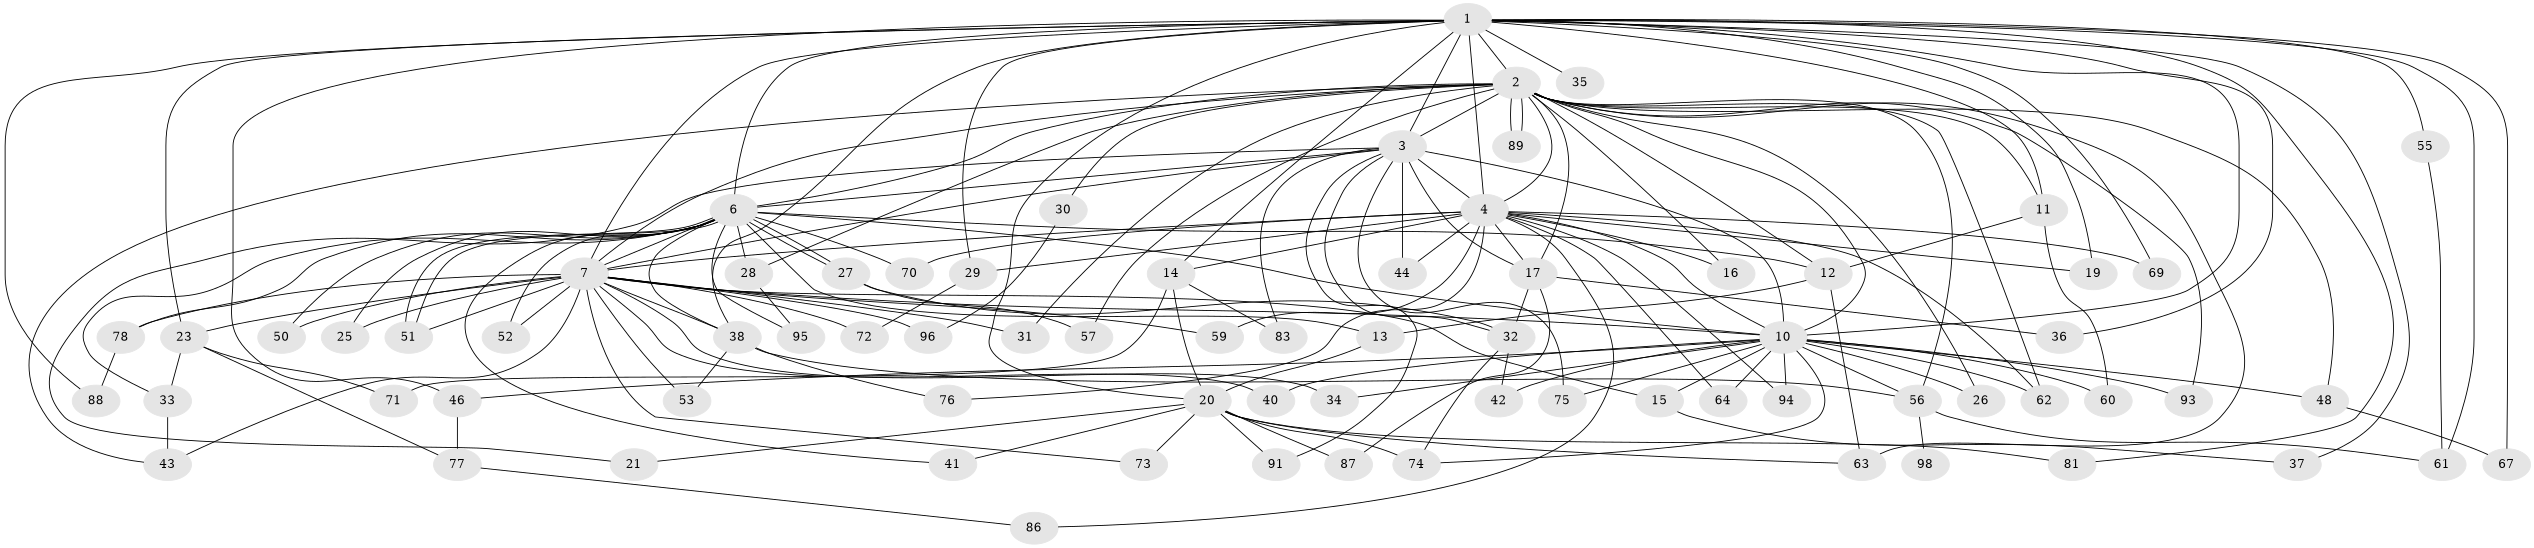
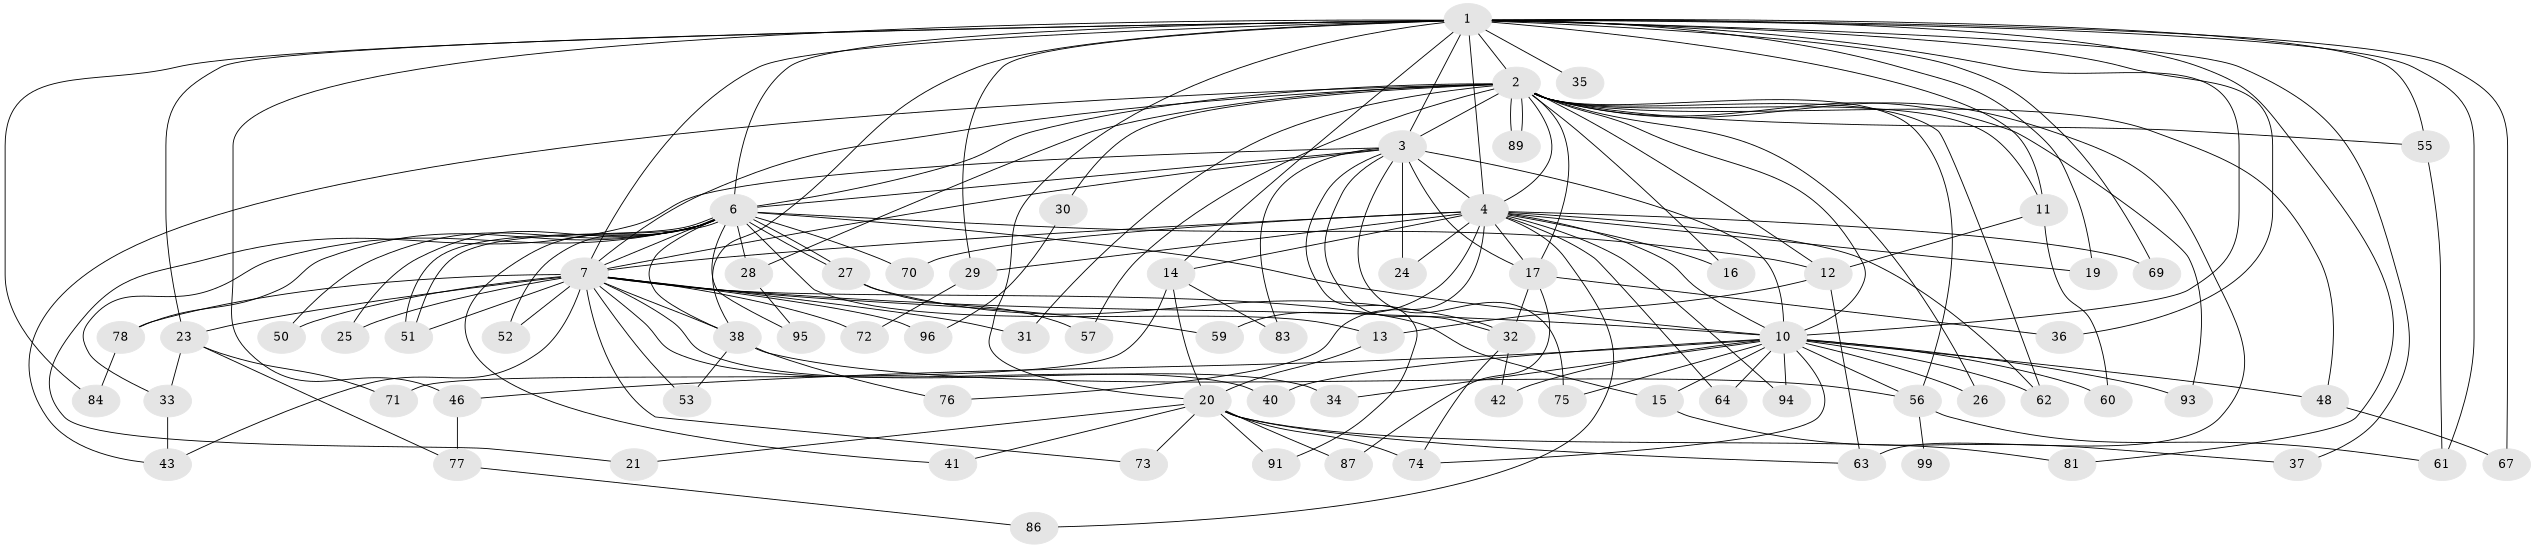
  graph {
    fontname="DejaVu Serif"
    node [color=gray90 fontname="DejaVu Serif" style=filled]
    edge [fontname="DejaVu Serif"]
    1 [super="+5"]
    2 [super="+24"]
    3 [super="+18"]
    4 [super="+9"]
    6 [super="+8"]
    7 [super="+45"]
    10 [super="+22"]
    11
    14 [super="+47"]
    19 [super="+79"]
    20 [super="+90"]
    23
    29 [super="+58"]
    35
    36
    37
    38 [super="+80"]
    46
    55
    61 [super="+85"]
    67
    69
    81
-   84 [label=88]
+   84
    12 [super="+54"]
    16 [super="+68"]
    17 [super="+82"]
    26
    28
    30
    31
    43 [super="+49"]
    48
    56 [super="+92"]
    57
    62 [super="+98"]
    63 [super="+66"]
    89
    93
    21
    32 [super="+39"]
-   44
+   44 [label=24]
    75
    83
    91
    59
    64
    70
    76
    86
    94
    50 [super="+97"]
    13
    25
    27
    33
    41
    51 [super="+88"]
    52
    78
    95
    15
    34
    40
    53
    72
    73
    96
    42
    60 [super="+65"]
    74
    71
    87
    77
-   99 [label=98]
+   99
    1 -- 2 [weight=3]
    1 -- 3 [weight=3]
    1 -- 4 [weight=4]
    1 -- 6 [weight=4]
    1 -- 7 [weight=2]
    1 -- 10 [weight=3]
    1 -- 11
    1 -- 14
    1 -- 19
    1 -- 20
    1 -- 23
    1 -- 29
    1 -- 35 [weight=2]
    1 -- 36
    1 -- 37
    1 -- 38
    1 -- 46
    1 -- 55
    1 -- 61 [weight=2]
    1 -- 67
    1 -- 69
    1 -- 81
    1 -- 84
    2 -- 3
    2 -- 4 [weight=2]
    2 -- 6 [weight=2]
    2 -- 7
    2 -- 10
    2 -- 11
+   2 -- 55
    2 -- 12
    2 -- 16
    2 -- 17
    2 -- 26
    2 -- 28
    2 -- 30
    2 -- 31
    2 -- 43
    2 -- 48
    2 -- 56
    2 -- 57
    2 -- 62
    2 -- 63
    2 -- 89
    2 -- 89
    2 -- 93
    3 -- 4 [weight=2]
    3 -- 6 [weight=2]
    3 -- 7
    3 -- 10
    3 -- 17
    3 -- 21
    3 -- 32
    3 -- 44
    3 -- 75
    3 -- 83
    3 -- 91
    4 -- 7 [weight=3]
    4 -- 10 [weight=2]
    4 -- 14
    4 -- 19 [weight=2]
    4 -- 29 [weight=2]
    4 -- 69
    4 -- 16 [weight=2]
    4 -- 17
    4 -- 62
    4 -- 44
    4 -- 59
    4 -- 64
    4 -- 70
    4 -- 76
    4 -- 86
    4 -- 94
    6 -- 7 [weight=2]
    6 -- 10 [weight=2]
    6 -- 38
    6 -- 12
    6 -- 28
    6 -- 70
    6 -- 50
    6 -- 13
    6 -- 25
    6 -- 27
    6 -- 27
    6 -- 33
    6 -- 41
    6 -- 51
    6 -- 51
    6 -- 52
    6 -- 78
    6 -- 95
    7 -- 10
    7 -- 23
    7 -- 38
    7 -- 31
    7 -- 43
    7 -- 59
    7 -- 50
    7 -- 25
    7 -- 51
    7 -- 52
    7 -- 78
    7 -- 15
    7 -- 34
    7 -- 40
    7 -- 53
    7 -- 72
    7 -- 73
    7 -- 96
    10 -- 46
    10 -- 26
    10 -- 48
    10 -- 56
    10 -- 62
    10 -- 93
    10 -- 75
    10 -- 64
    10 -- 94
    10 -- 15
    10 -- 34
    10 -- 40
    10 -- 42
    10 -- 60 [weight=2]
    10 -- 74
    11 -- 12
    11 -- 60
    14 -- 20
    14 -- 83
    14 -- 71
    20 -- 81
    20 -- 63
    20 -- 21
    20 -- 91
    20 -- 41
    20 -- 73
    20 -- 74
    20 -- 87
    23 -- 33
    23 -- 71
    23 -- 77
    29 -- 72
    38 -- 56
    38 -- 76
    38 -- 53
    46 -- 77
    55 -- 61
    12 -- 63
    12 -- 13
    17 -- 36
    17 -- 32
    17 -- 87
    28 -- 95
    30 -- 96
    48 -- 67
    56 -- 61
    56 -- 99
    32 -- 42
    32 -- 74
    13 -- 20
    27 -- 57
    27 -- 32
    33 -- 43
    78 -- 84
    15 -- 37
    77 -- 86
  }
